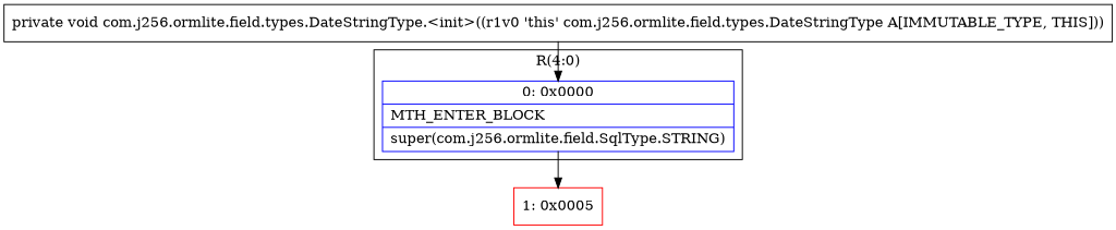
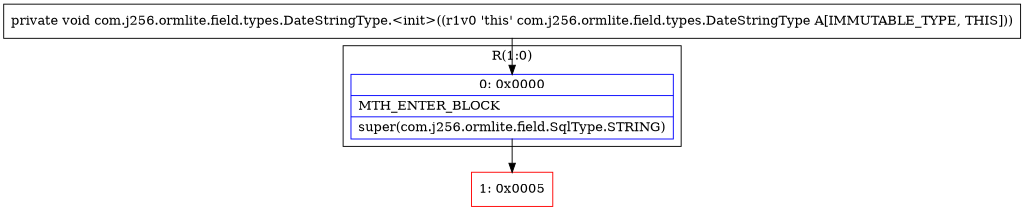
  digraph {
    node [shape=record]
    n1 [color=blue label="{0\:\ 0x0000|MTH_ENTER_BLOCK\l|super(com.j256.ormlite.field.SqlType.STRING)\l}"]
    n2 [color=red label="{1\:\ 0x0005}"]
    n3 [label="{private void com.j256.ormlite.field.types.DateStringType.\<init\>((r1v0 'this' com.j256.ormlite.field.types.DateStringType A[IMMUTABLE_TYPE, THIS])) }"]
    subgraph cluster_1 {
-     label="R(4:0)"
+     label="R(1:0)"
      n1
    }
    n1 -> n2
    n3 -> n1
  }
